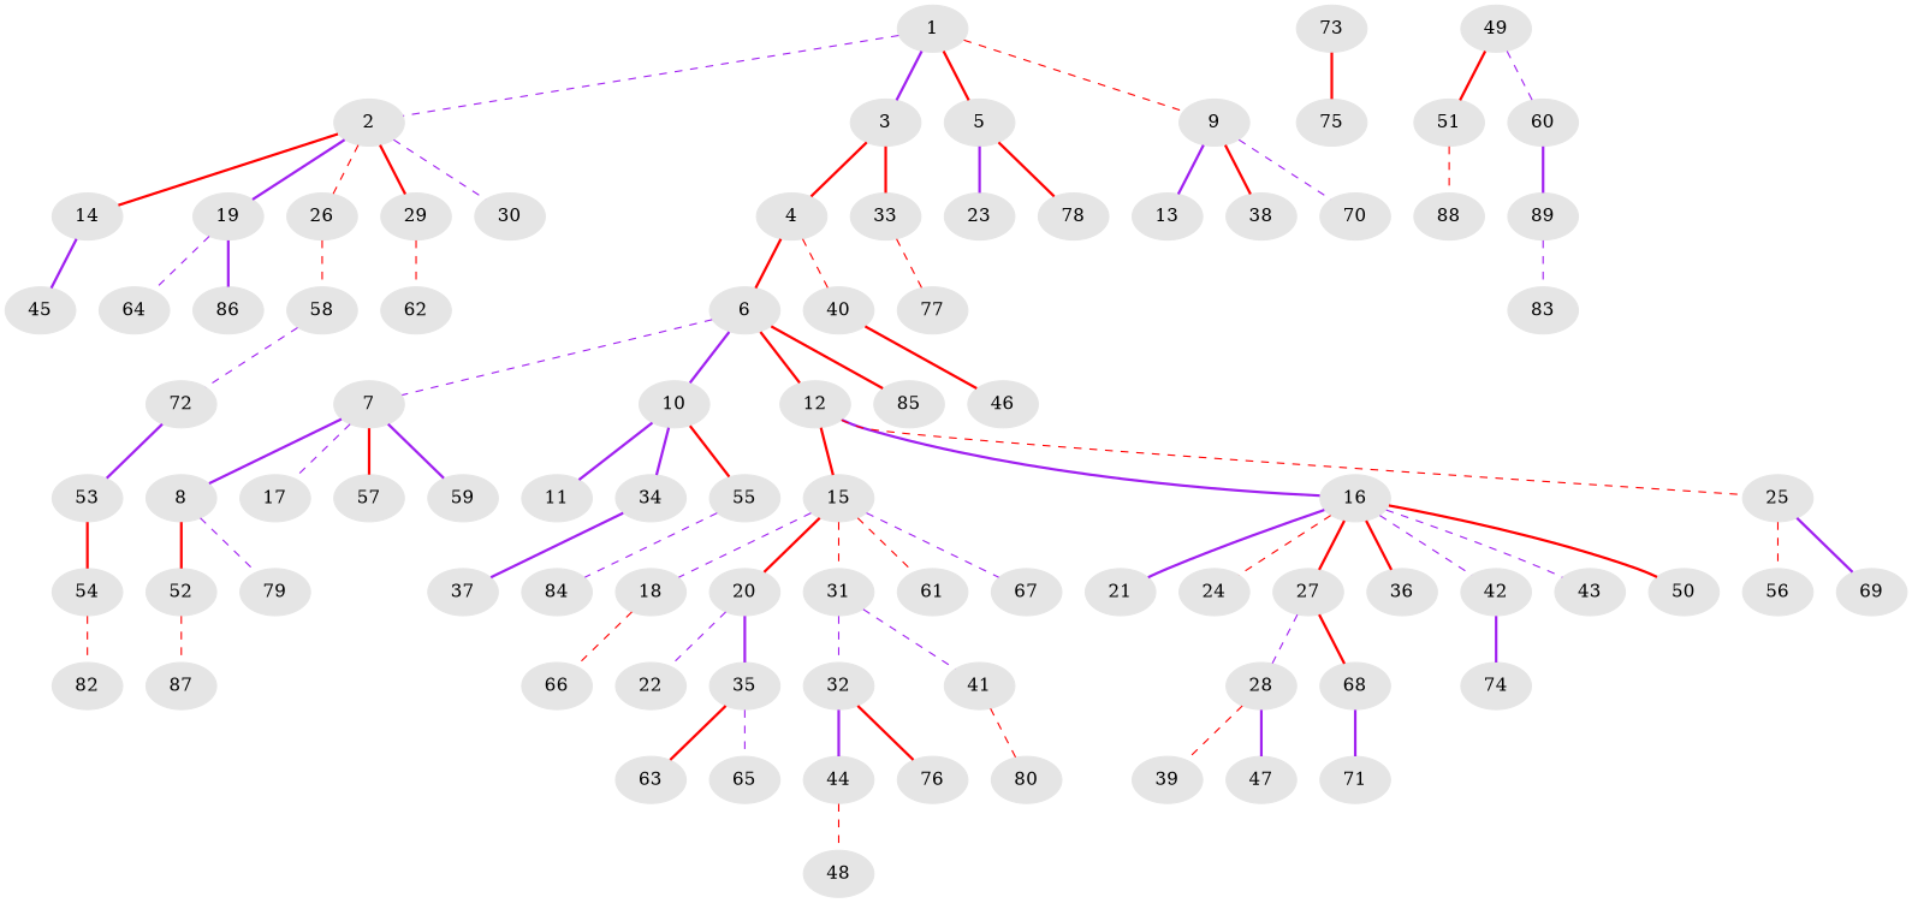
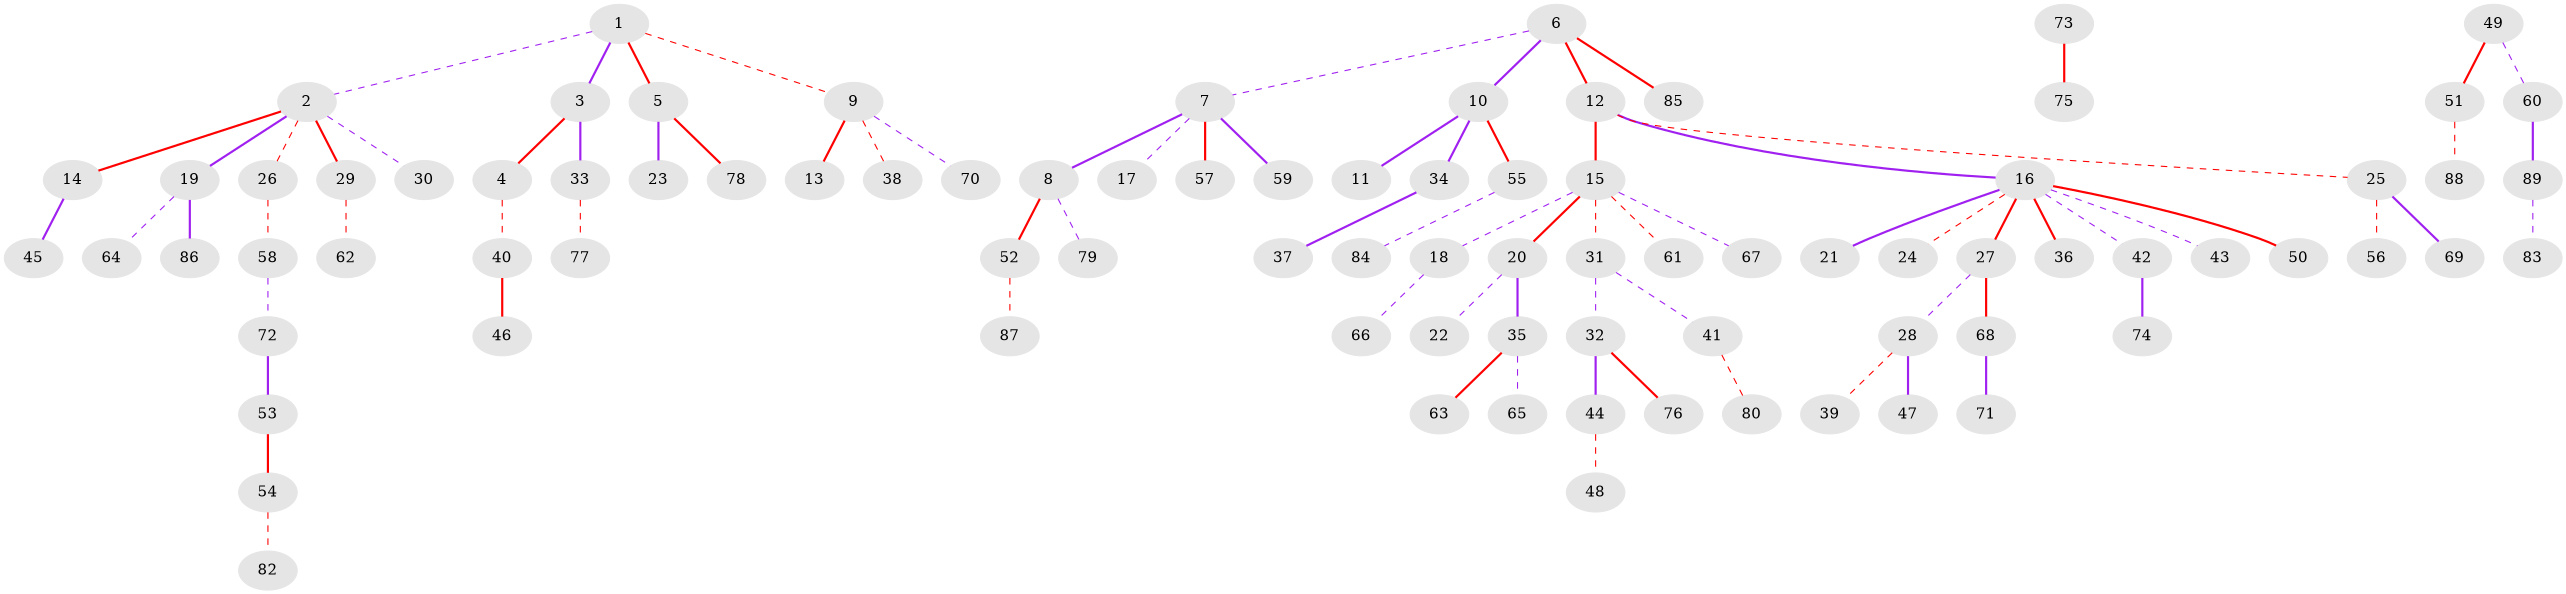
  graph {
    node [color=gray90 style=filled]
    edge [color=purple style=bold]
    1
    2
    3
    5
    9
    14
    19
    26
    29
    30
    4
    33
    23
    78
    13
    38
    70
    45
    64
    86
    58
    62
    6
    40
    77
    7
    10
    12
    85
    46
    8
    17
    57
    59
    11
    34
    55
    15
    16
    25
    52
    79
    87
    37
    84
    18
    20
    31
    61
    67
    21
    24
    27
    36
    42
    43
    50
    56
    69
    66
    22
    35
    32
    41
    28
    68
    74
    53
    54
    63
    65
    72
    39
    47
    71
    73
    75
    44
    76
    80
    48
    49
    51
    60
    88
    n86 [label=89]
    82
    83
    1 -- 2 [style=dashed]
    1 -- 3
    1 -- 5 [color=red]
    1 -- 9 [color=red style=dashed]
    2 -- 14 [color=red]
    2 -- 19
    2 -- 26 [color=red style=dashed]
    2 -- 29 [color=red]
    2 -- 30 [style=dashed]
    3 -- 4 [color=red]
-   3 -- 33 [color=red]
+   3 -- 33
    5 -- 23
    5 -- 78 [color=red]
-   9 -- 13
-   9 -- 38 [color=red]
+   9 -- 13 [color=red]
+   9 -- 38 [color=red style=dashed]
    9 -- 70 [style=dashed]
    14 -- 45
    19 -- 64 [style=dashed]
    19 -- 86
    26 -- 58 [color=red style=dashed]
    29 -- 62 [color=red style=dashed]
-   4 -- 6 [color=red]
    4 -- 40 [color=red style=dashed]
    33 -- 77 [color=red style=dashed]
    58 -- 72 [style=dashed]
    6 -- 7 [style=dashed]
    6 -- 10
    6 -- 12 [color=red]
    6 -- 85 [color=red]
    40 -- 46 [color=red]
    7 -- 8
    7 -- 17 [style=dashed]
    7 -- 57 [color=red]
    7 -- 59
    10 -- 11
    10 -- 34
    10 -- 55 [color=red]
    12 -- 15 [color=red]
    12 -- 16
    12 -- 25 [color=red style=dashed]
    8 -- 52 [color=red]
    8 -- 79 [style=dashed]
    34 -- 37
    55 -- 84 [style=dashed]
    15 -- 18 [style=dashed]
    15 -- 20 [color=red]
    15 -- 31 [color=red style=dashed]
    15 -- 61 [color=red style=dashed]
    15 -- 67 [style=dashed]
    16 -- 21
    16 -- 24 [color=red style=dashed]
    16 -- 27 [color=red]
    16 -- 36 [color=red]
    16 -- 42 [style=dashed]
    16 -- 43 [style=dashed]
    16 -- 50 [color=red]
    25 -- 56 [color=red style=dashed]
    25 -- 69
    52 -- 87 [color=red style=dashed]
-   18 -- 66 [color=red style=dashed]
+   18 -- 66 [style=dashed]
    20 -- 22 [style=dashed]
    20 -- 35
    31 -- 32 [style=dashed]
    31 -- 41 [style=dashed]
    27 -- 28 [style=dashed]
    27 -- 68 [color=red]
    42 -- 74
    35 -- 63 [color=red]
    35 -- 65 [style=dashed]
    32 -- 44
    32 -- 76 [color=red]
    41 -- 80 [color=red style=dashed]
    28 -- 39 [color=red style=dashed]
    28 -- 47
    68 -- 71
    53 -- 54 [color=red]
    54 -- 82 [color=red style=dashed]
    72 -- 53
    73 -- 75 [color=red]
    44 -- 48 [color=red style=dashed]
    49 -- 51 [color=red]
    49 -- 60 [style=dashed]
    51 -- 88 [color=red style=dashed]
    60 -- n86
    n86 -- 83 [style=dashed]
  }
